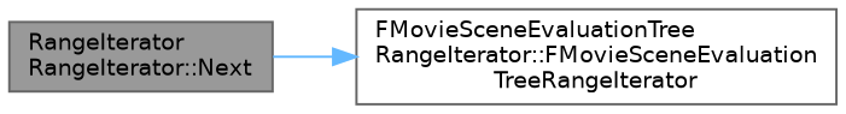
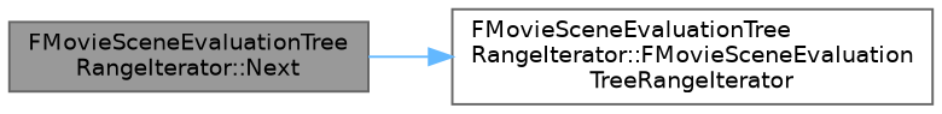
  digraph {
    rankdir=LR
    node [fontname=Helvetica fontsize=10 shape=box style=filled]
-   n1 [color=gray40 fillcolor=grey60 fontcolor=black height=0.2 label="RangeIterator\lRangeIterator::Next" width=0.4]
+   n1 [color=gray40 fillcolor=grey60 fontcolor=black height=0.2 label="FMovieSceneEvaluationTree\lRangeIterator::Next" width=0.4]
    n2 [color=grey40 fillcolor=white height=0.2 label="FMovieSceneEvaluationTree\lRangeIterator::FMovieSceneEvaluation\lTreeRangeIterator" width=0.4]
    n1 -> n2 [color=steelblue1 fontname=Helvetica fontsize=10 labelfontname=Helvetica labelfontsize=10 style=solid]
  }
